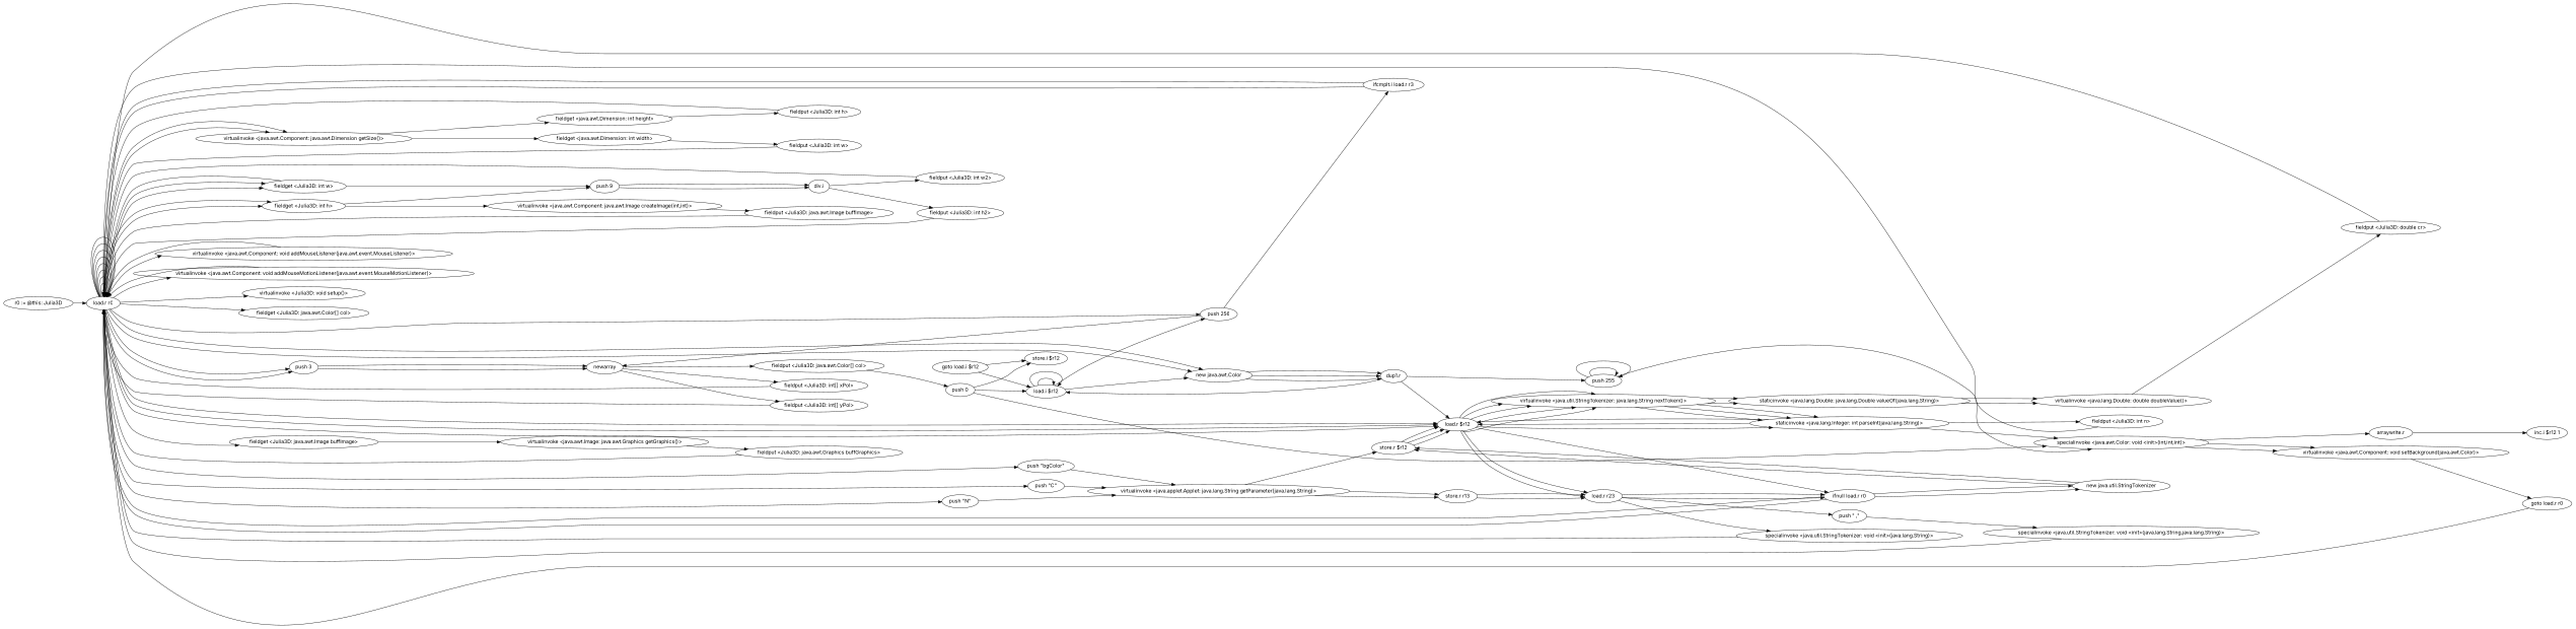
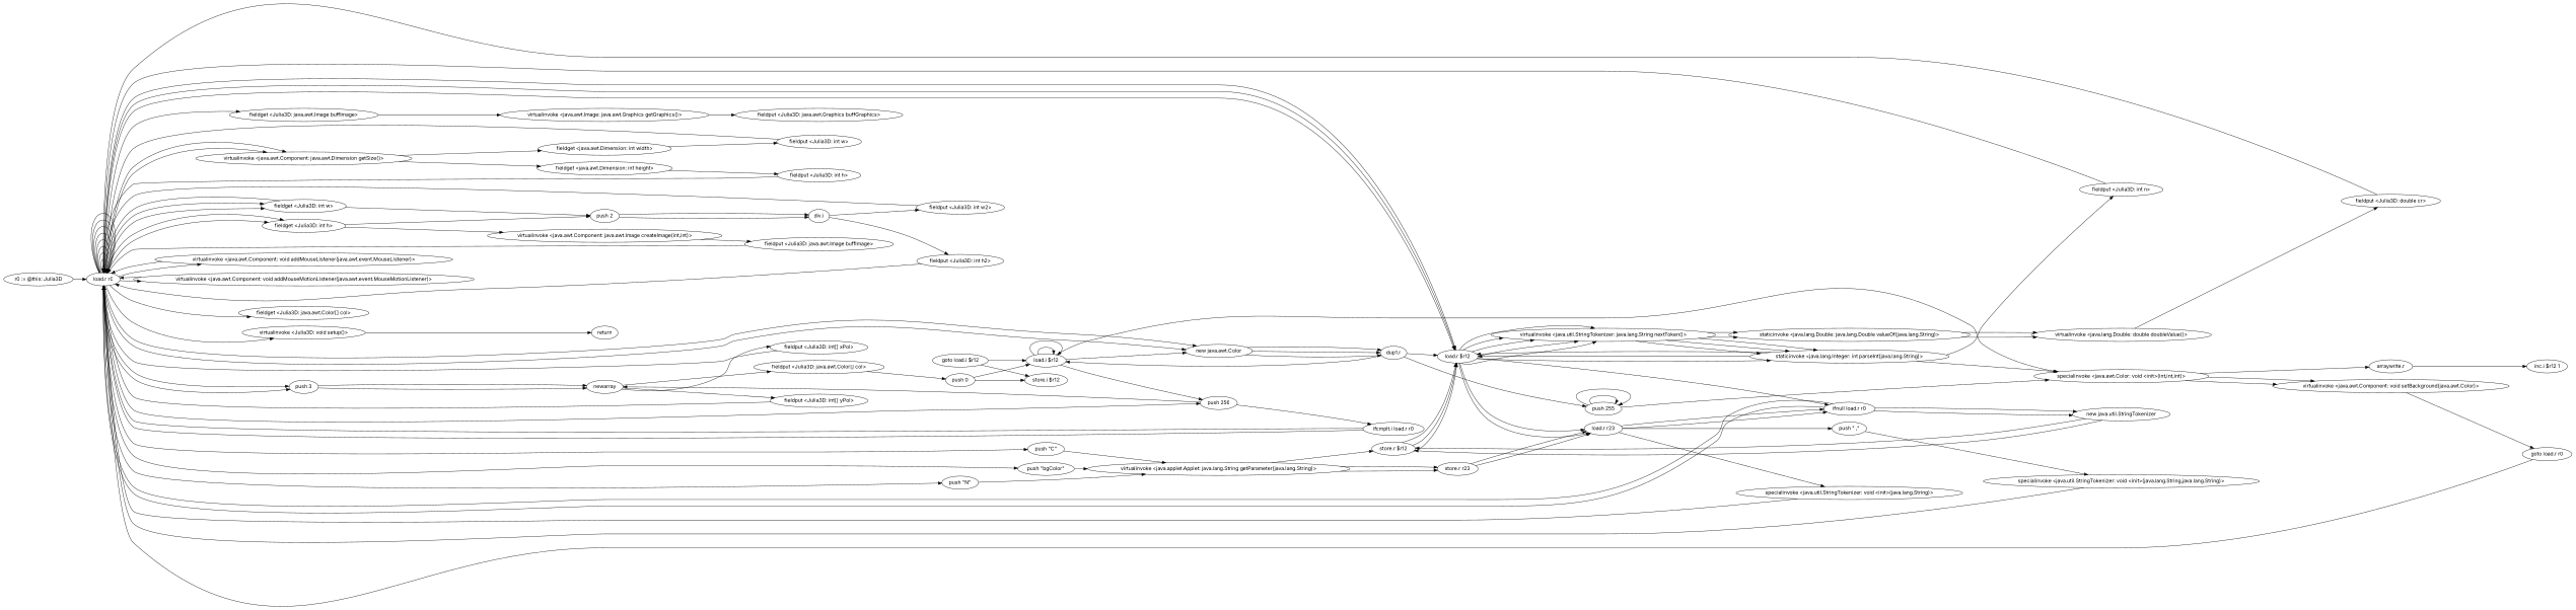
  digraph {
    fontname=Inter
    rankdir=LR
    node [fontname=Inter]
    edge [fontname=Inter]
    "r0 := @this: Julia3D"
    "load.r r0"
    "virtualinvoke <java.awt.Component: java.awt.Dimension getSize()>"
    "fieldget <Julia3D: int w>"
    "fieldget <Julia3D: int h>"
    "push \"N\""
    "load.r $r12"
    "push 3"
    "fieldget <Julia3D: java.awt.Image buffImage>"
    "push 256"
    "push \"C\""
    "push \"bgColor\""
    "new java.awt.Color"
    "virtualinvoke <java.awt.Component: void addMouseListener(java.awt.event.MouseListener)>"
    "virtualinvoke <java.awt.Component: void addMouseMotionListener(java.awt.event.MouseMotionListener)>"
    "virtualinvoke <Julia3D: void setup()>"
    "fieldget <Julia3D: java.awt.Color[] col>"
    "fieldget <java.awt.Dimension: int width>"
    "fieldget <java.awt.Dimension: int height>"
-   "push 2" [label="push 9"]
+   "push 2"
    "virtualinvoke <java.awt.Component: java.awt.Image createImage(int,int)>"
    "virtualinvoke <java.applet.Applet: java.lang.String getParameter(java.lang.String)>"
    "ifnull load.r r0"
    "staticinvoke <java.lang.Integer: int parseInt(java.lang.String)>"
    "load.r r23"
    "virtualinvoke <java.util.StringTokenizer: java.lang.String nextToken()>"
    newarray
    "virtualinvoke <java.awt.Image: java.awt.Graphics getGraphics()>"
-   "ifcmplt.i load.r r0" [label="ifcmplt.i load.r r3"]
+   "ifcmplt.i load.r r0"
    "dup1.r"
+   return
    "fieldput <Julia3D: int w>"
    "fieldput <Julia3D: int h>"
    "div.i"
    "fieldput <Julia3D: int w2>"
    "fieldput <Julia3D: int h2>"
    "fieldput <Julia3D: java.awt.Image buffImage>"
    "store.r $r12"
-   "store.r r23" [label="store.r r13"]
+   "store.r r23"
    "new java.util.StringTokenizer"
    "fieldput <Julia3D: int n>"
    "specialinvoke <java.awt.Color: void <init>(int,int,int)>"
    "push \" ,\""
    "specialinvoke <java.util.StringTokenizer: void <init>(java.lang.String)>"
    "staticinvoke <java.lang.Double: java.lang.Double valueOf(java.lang.String)>"
    "virtualinvoke <java.awt.Component: void setBackground(java.awt.Color)>"
    "arraywrite.r"
    "fieldput <Julia3D: int[] xPol>"
    "fieldput <Julia3D: int[] yPol>"
    "fieldput <Julia3D: java.awt.Color[] col>"
    "push 0"
    "fieldput <Julia3D: java.awt.Graphics buffGraphics>"
    "store.i $r12"
    "load.i $r12"
    "goto load.i $r12"
    "specialinvoke <java.util.StringTokenizer: void <init>(java.lang.String,java.lang.String)>"
    "virtualinvoke <java.lang.Double: double doubleValue()>"
    "fieldput <Julia3D: double cr>"
    "push 255"
    "goto load.r r0"
    "inc.i $r12 1"
    "r0 := @this: Julia3D" -> "load.r r0"
    "load.r r0" -> "load.r r0"
    "load.r r0" -> "load.r r0"
    "load.r r0" -> "load.r r0"
    "load.r r0" -> "load.r r0"
    "load.r r0" -> "load.r r0"
    "load.r r0" -> "load.r r0"
    "load.r r0" -> "load.r r0"
    "load.r r0" -> "load.r r0"
    "load.r r0" -> "load.r r0"
    "load.r r0" -> "virtualinvoke <java.awt.Component: java.awt.Dimension getSize()>"
    "load.r r0" -> "virtualinvoke <java.awt.Component: java.awt.Dimension getSize()>"
    "load.r r0" -> "fieldget <Julia3D: int w>"
    "load.r r0" -> "fieldget <Julia3D: int w>"
    "load.r r0" -> "fieldget <Julia3D: int h>"
    "load.r r0" -> "fieldget <Julia3D: int h>"
    "load.r r0" -> "push \"N\""
    "load.r r0" -> "load.r $r12"
    "load.r r0" -> "load.r $r12"
    "load.r r0" -> "load.r $r12"
    "load.r r0" -> "push 3"
    "load.r r0" -> "push 3"
    "load.r r0" -> "fieldget <Julia3D: java.awt.Image buffImage>"
    "load.r r0" -> "push 256"
    "load.r r0" -> "push \"C\""
    "load.r r0" -> "push \"bgColor\""
    "load.r r0" -> "new java.awt.Color"
    "load.r r0" -> "new java.awt.Color"
    "load.r r0" -> "virtualinvoke <java.awt.Component: void addMouseListener(java.awt.event.MouseListener)>"
    "load.r r0" -> "virtualinvoke <java.awt.Component: void addMouseMotionListener(java.awt.event.MouseMotionListener)>"
    "load.r r0" -> "virtualinvoke <Julia3D: void setup()>"
    "load.r r0" -> "fieldget <Julia3D: java.awt.Color[] col>"
    "virtualinvoke <java.awt.Component: java.awt.Dimension getSize()>" -> "fieldget <java.awt.Dimension: int width>"
    "virtualinvoke <java.awt.Component: java.awt.Dimension getSize()>" -> "fieldget <java.awt.Dimension: int height>"
    "fieldget <Julia3D: int w>" -> "load.r r0"
    "fieldget <Julia3D: int w>" -> "push 2"
    "fieldget <Julia3D: int h>" -> "push 2"
    "fieldget <Julia3D: int h>" -> "virtualinvoke <java.awt.Component: java.awt.Image createImage(int,int)>"
    "push \"N\"" -> "virtualinvoke <java.applet.Applet: java.lang.String getParameter(java.lang.String)>"
    "load.r $r12" -> "ifnull load.r r0"
    "load.r $r12" -> "staticinvoke <java.lang.Integer: int parseInt(java.lang.String)>"
    "load.r $r12" -> "load.r r23"
    "load.r $r12" -> "load.r r23"
    "load.r $r12" -> "virtualinvoke <java.util.StringTokenizer: java.lang.String nextToken()>"
    "load.r $r12" -> "virtualinvoke <java.util.StringTokenizer: java.lang.String nextToken()>"
    "load.r $r12" -> "virtualinvoke <java.util.StringTokenizer: java.lang.String nextToken()>"
    "load.r $r12" -> "virtualinvoke <java.util.StringTokenizer: java.lang.String nextToken()>"
    "load.r $r12" -> "virtualinvoke <java.util.StringTokenizer: java.lang.String nextToken()>"
    "push 3" -> newarray
    "push 3" -> newarray
    "fieldget <Julia3D: java.awt.Image buffImage>" -> "virtualinvoke <java.awt.Image: java.awt.Graphics getGraphics()>"
    "push 256" -> newarray
    "push 256" -> "ifcmplt.i load.r r0"
    "push \"C\"" -> "virtualinvoke <java.applet.Applet: java.lang.String getParameter(java.lang.String)>"
    "push \"bgColor\"" -> "virtualinvoke <java.applet.Applet: java.lang.String getParameter(java.lang.String)>"
    "new java.awt.Color" -> "dup1.r"
    "new java.awt.Color" -> "dup1.r"
    "new java.awt.Color" -> "dup1.r"
    "virtualinvoke <java.awt.Component: void addMouseListener(java.awt.event.MouseListener)>" -> "load.r r0"
    "virtualinvoke <java.awt.Component: void addMouseMotionListener(java.awt.event.MouseMotionListener)>" -> "load.r r0"
+   "virtualinvoke <Julia3D: void setup()>" -> return
    "fieldget <java.awt.Dimension: int width>" -> "fieldput <Julia3D: int w>"
    "fieldget <java.awt.Dimension: int height>" -> "fieldput <Julia3D: int h>"
    "push 2" -> "div.i"
    "push 2" -> "div.i"
    "virtualinvoke <java.awt.Component: java.awt.Image createImage(int,int)>" -> "fieldput <Julia3D: java.awt.Image buffImage>"
    "virtualinvoke <java.applet.Applet: java.lang.String getParameter(java.lang.String)>" -> "store.r $r12"
    "virtualinvoke <java.applet.Applet: java.lang.String getParameter(java.lang.String)>" -> "store.r r23"
    "virtualinvoke <java.applet.Applet: java.lang.String getParameter(java.lang.String)>" -> "store.r r23"
    "ifnull load.r r0" -> "load.r r0"
    "ifnull load.r r0" -> "load.r r0"
    "ifnull load.r r0" -> "new java.util.StringTokenizer"
    "ifnull load.r r0" -> "new java.util.StringTokenizer"
    "staticinvoke <java.lang.Integer: int parseInt(java.lang.String)>" -> "load.r $r12"
    "staticinvoke <java.lang.Integer: int parseInt(java.lang.String)>" -> "load.r $r12"
    "staticinvoke <java.lang.Integer: int parseInt(java.lang.String)>" -> "fieldput <Julia3D: int n>"
    "staticinvoke <java.lang.Integer: int parseInt(java.lang.String)>" -> "specialinvoke <java.awt.Color: void <init>(int,int,int)>"
    "load.r r23" -> "ifnull load.r r0"
    "load.r r23" -> "ifnull load.r r0"
    "load.r r23" -> "push \" ,\""
    "load.r r23" -> "specialinvoke <java.util.StringTokenizer: void <init>(java.lang.String)>"
    "virtualinvoke <java.util.StringTokenizer: java.lang.String nextToken()>" -> "staticinvoke <java.lang.Integer: int parseInt(java.lang.String)>"
    "virtualinvoke <java.util.StringTokenizer: java.lang.String nextToken()>" -> "staticinvoke <java.lang.Integer: int parseInt(java.lang.String)>"
    "virtualinvoke <java.util.StringTokenizer: java.lang.String nextToken()>" -> "staticinvoke <java.lang.Integer: int parseInt(java.lang.String)>"
    "virtualinvoke <java.util.StringTokenizer: java.lang.String nextToken()>" -> "staticinvoke <java.lang.Double: java.lang.Double valueOf(java.lang.String)>"
    "virtualinvoke <java.util.StringTokenizer: java.lang.String nextToken()>" -> "staticinvoke <java.lang.Double: java.lang.Double valueOf(java.lang.String)>"
    newarray -> "fieldput <Julia3D: int[] xPol>"
    newarray -> "fieldput <Julia3D: int[] yPol>"
    newarray -> "fieldput <Julia3D: java.awt.Color[] col>"
    "virtualinvoke <java.awt.Image: java.awt.Graphics getGraphics()>" -> "fieldput <Julia3D: java.awt.Graphics buffGraphics>"
    "ifcmplt.i load.r r0" -> "load.r r0"
    "ifcmplt.i load.r r0" -> "load.r r0"
    "dup1.r" -> "load.r $r12"
    "dup1.r" -> "load.i $r12"
    "dup1.r" -> "push 255"
    "fieldput <Julia3D: int w>" -> "load.r r0"
    "fieldput <Julia3D: int h>" -> "load.r r0"
    "div.i" -> "fieldput <Julia3D: int w2>"
    "div.i" -> "fieldput <Julia3D: int h2>"
    "fieldput <Julia3D: int w2>" -> "load.r r0"
    "fieldput <Julia3D: int h2>" -> "load.r r0"
    "fieldput <Julia3D: java.awt.Image buffImage>" -> "load.r r0"
    "store.r $r12" -> "load.r $r12"
    "store.r $r12" -> "load.r $r12"
    "store.r $r12" -> "load.r $r12"
    "store.r r23" -> "load.r r23"
    "store.r r23" -> "load.r r23"
    "new java.util.StringTokenizer" -> "store.r $r12"
    "new java.util.StringTokenizer" -> "store.r $r12"
    "fieldput <Julia3D: int n>" -> "load.r r0"
    "specialinvoke <java.awt.Color: void <init>(int,int,int)>" -> "virtualinvoke <java.awt.Component: void setBackground(java.awt.Color)>"
    "specialinvoke <java.awt.Color: void <init>(int,int,int)>" -> "virtualinvoke <java.awt.Component: void setBackground(java.awt.Color)>"
    "specialinvoke <java.awt.Color: void <init>(int,int,int)>" -> "arraywrite.r"
    "push \" ,\"" -> "specialinvoke <java.util.StringTokenizer: void <init>(java.lang.String,java.lang.String)>"
    "specialinvoke <java.util.StringTokenizer: void <init>(java.lang.String)>" -> "load.r r0"
    "staticinvoke <java.lang.Double: java.lang.Double valueOf(java.lang.String)>" -> "virtualinvoke <java.lang.Double: double doubleValue()>"
    "staticinvoke <java.lang.Double: java.lang.Double valueOf(java.lang.String)>" -> "virtualinvoke <java.lang.Double: double doubleValue()>"
    "virtualinvoke <java.awt.Component: void setBackground(java.awt.Color)>" -> "goto load.r r0"
    "arraywrite.r" -> "inc.i $r12 1"
    "fieldput <Julia3D: int[] xPol>" -> "load.r r0"
    "fieldput <Julia3D: int[] yPol>" -> "load.r r0"
    "fieldput <Julia3D: java.awt.Color[] col>" -> "push 0"
    "push 0" -> "store.i $r12"
    "push 0" -> "load.i $r12"
-   "fieldput <Julia3D: java.awt.Graphics buffGraphics>" -> "load.r r0"
    "load.i $r12" -> "push 256"
    "load.i $r12" -> "new java.awt.Color"
-   "push 0" -> "specialinvoke <java.awt.Color: void <init>(int,int,int)>"
+   "load.i $r12" -> "specialinvoke <java.awt.Color: void <init>(int,int,int)>"
    "load.i $r12" -> "load.i $r12"
    "load.i $r12" -> "load.i $r12"
    "goto load.i $r12" -> "store.i $r12"
    "goto load.i $r12" -> "load.i $r12"
    "specialinvoke <java.util.StringTokenizer: void <init>(java.lang.String,java.lang.String)>" -> "load.r r0"
    "virtualinvoke <java.lang.Double: double doubleValue()>" -> "fieldput <Julia3D: double cr>"
    "fieldput <Julia3D: double cr>" -> "load.r r0"
    "push 255" -> "specialinvoke <java.awt.Color: void <init>(int,int,int)>"
    "push 255" -> "push 255"
    "push 255" -> "push 255"
    "goto load.r r0" -> "load.r r0"
  }
